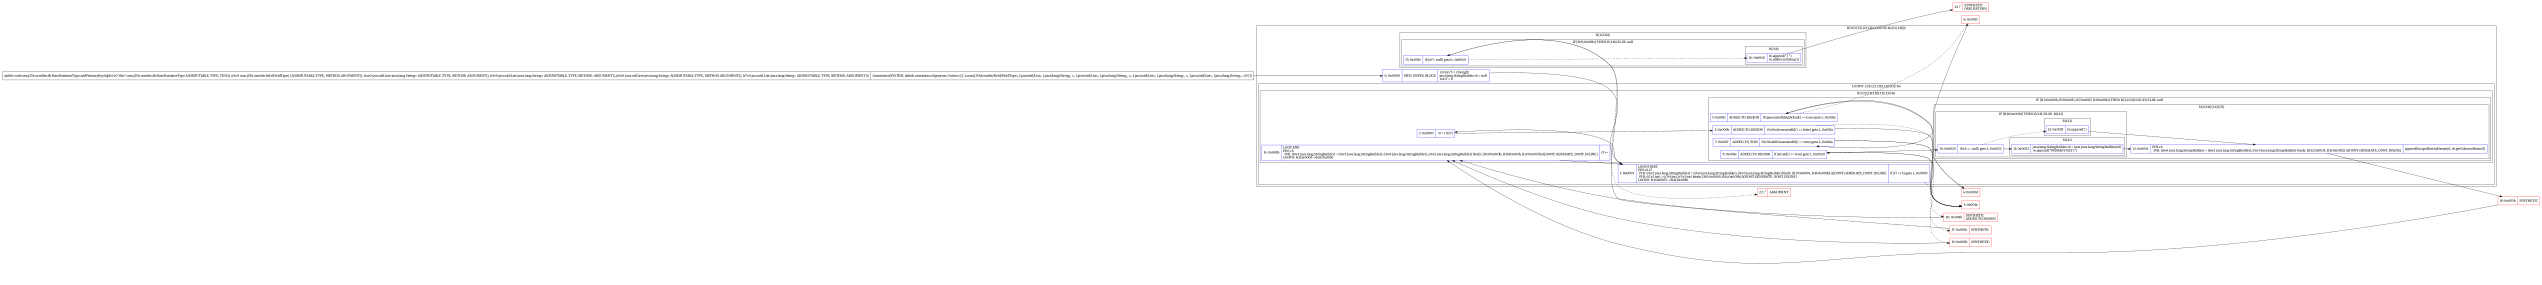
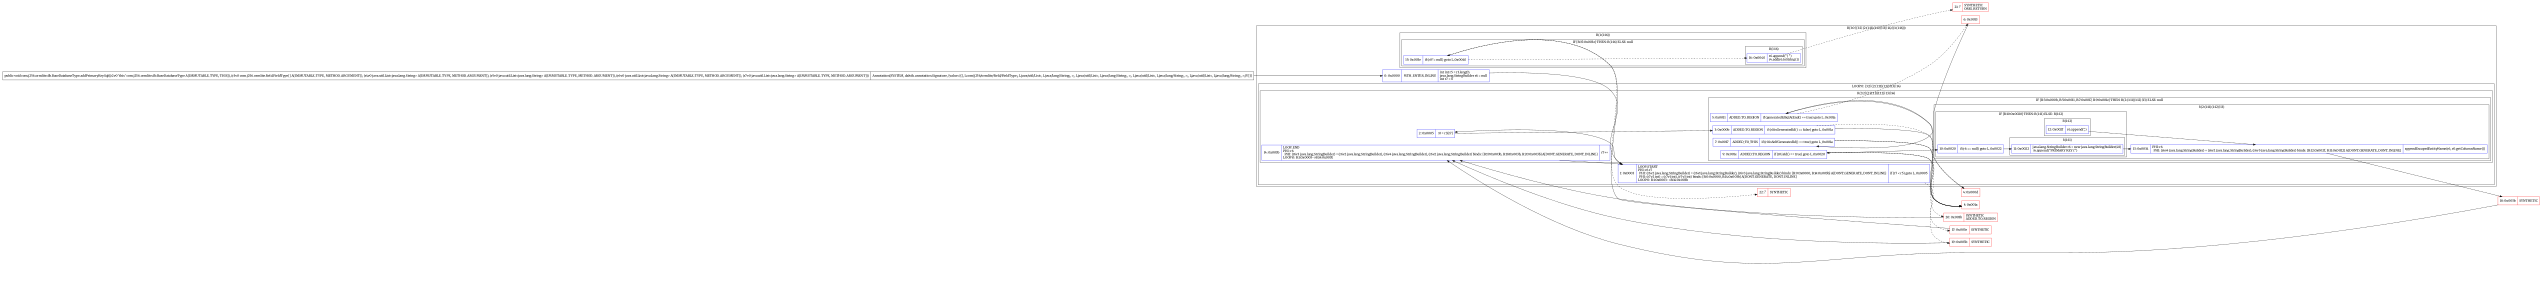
  digraph {
    fontname=Merriweather
    rankdir=LR
    node [color=blue fontname=Merriweather shape=record]
    edge [fontname=Merriweather]
    n1 [label="{11\:\ 0x0022|java.lang.StringBuilder r6 = new java.lang.StringBuilder(48)\lr6.append(\"PRIMARY KEY (\")\l}"]
    n2 [label="{12\:\ 0x002f|r6.append(',')\l}"]
    n3 [label="{10\:\ 0x0020|if (r6 == null) goto L_0x0022\l}"]
    n4 [label="{13\:\ 0x0034|PHI: r6 \l  PHI: (r6v4 java.lang.StringBuilder) = (r6v2 java.lang.StringBuilder), (r6v5 java.lang.StringBuilder) binds: [B:12:0x002f, B:11:0x0022] A[DONT_GENERATE, DONT_INLINE]\l|appendEscapedEntityName(r6, r0.getColumnName())\l}"]
    n5 [label="{3\:\ 0x000b|ADDED_TO_REGION\l|if (r0.isGeneratedId() == false) goto L_0x001a\l}"]
    n6 [label="{5\:\ 0x0011|ADDED_TO_REGION\l|if (generatedIdSqlAtEnd() == true) goto L_0x001a\l}"]
    n7 [label="{7\:\ 0x0017|ADDED_TO_THIS\l|if (r0.isSelfGeneratedId() == true) goto L_0x001a\l}"]
    n8 [label="{9\:\ 0x001e|ADDED_TO_REGION\l|if (r0.isId() == true) goto L_0x0020\l}"]
    n9 [label="{2\:\ 0x0005|r0 = r3[r7]\l}"]
    n10 [label="{14\:\ 0x003b|LOOP_END\lPHI: r6 \l  PHI: (r6v3 java.lang.StringBuilder) = (r6v2 java.lang.StringBuilder), (r6v4 java.lang.StringBuilder), (r6v2 java.lang.StringBuilder) binds: [B:19:0x003b, B:18:0x003b, B:20:0x003b] A[DONT_GENERATE, DONT_INLINE]\lLOOP:0: B:1:0x0003\-\>B:14:0x003b\l|r7++\l}"]
    n11 [label="{1\:\ 0x0003|LOOP_START\lPHI: r6 r7 \l  PHI: (r6v2 java.lang.StringBuilder) = (r6v1 java.lang.StringBuilder), (r6v3 java.lang.StringBuilder) binds: [B:0:0x0000, B:14:0x003b] A[DONT_GENERATE, DONT_INLINE]\l  PHI: (r7v2 int) = (r7v1 int), (r7v3 int) binds: [B:0:0x0000, B:14:0x003b] A[DONT_GENERATE, DONT_INLINE]\lLOOP:0: B:1:0x0003\-\>B:14:0x003b\l|if (r7 \< r5) goto L_0x0005\l}"]
    n12 [label="{16\:\ 0x0040|r6.append(\") \")\lr4.add(r6.toString())\l}"]
-   n13 [label="{15\:\ 0x003e|if (r6 != null) goto L_0x0040\l}"]
-   n14 [label="{0\:\ 0x0000|MTH_ENTER_BLOCK\l|int int r5 = r3.length\ljava.lang.StringBuilder r6 = null\lint r7 = 0\l}"]
+   n13 [label="{15\:\ 0x003e|if (r0 != null) goto L_0x0040\l}"]
+   n14 [label="{0\:\ 0x0000|MTH_ENTER_INLINE\l|int int r5 = r3.length\ljava.lang.StringBuilder r6 = null\lint r7 = 0\l}"]
    n15 [color=red label="{18\:\ 0x003b|SYNTHETIC\l}"]
    n16 [color=red label="{4\:\ 0x000d}"]
    n17 [color=red label="{8\:\ 0x001a}"]
    n18 [color=red label="{6\:\ 0x0013}"]
    n19 [color=red label="{20\:\ 0x003b|SYNTHETIC\lADDED_TO_REGION\l}"]
    n20 [color=red label="{19\:\ 0x003b|SYNTHETIC\l}"]
    n21 [color=red label="{17\:\ 0x003e|SYNTHETIC\l}"]
    n22 [color=red label="{21\:\ ?|SYNTHETIC\lORIG_RETURN\l}"]
-   n23 [color=red label="{22\:\ ?|ARGUMENT\l}"]
+   n23 [color=red label="{22\:\ ?|SYNTHETIC\l}"]
    n24 [label="{public void com.j256.ormlite.db.BaseDatabaseType.addPrimaryKeySql((r2v0 'this' com.j256.ormlite.db.BaseDatabaseType A[IMMUTABLE_TYPE, THIS]), (r3v0 com.j256.ormlite.field.FieldType[] A[IMMUTABLE_TYPE, METHOD_ARGUMENT]), (r4v0 java.util.List\<java.lang.String\> A[IMMUTABLE_TYPE, METHOD_ARGUMENT]), (r5v0 java.util.List\<java.lang.String\> A[IMMUTABLE_TYPE, METHOD_ARGUMENT]), (r6v0 java.util.List\<java.lang.String\> A[IMMUTABLE_TYPE, METHOD_ARGUMENT]), (r7v0 java.util.List\<java.lang.String\> A[IMMUTABLE_TYPE, METHOD_ARGUMENT]))  | Annotation[SYSTEM, dalvik.annotation.Signature, \{value=[([, Lcom\/j256\/ormlite\/field\/FieldType;, Ljava\/util\/List\<, Ljava\/lang\/String;, \>;, Ljava\/util\/List\<, Ljava\/lang\/String;, \>;, Ljava\/util\/List\<, Ljava\/lang\/String;, \>;, Ljava\/util\/List\<, Ljava\/lang\/String;, \>;)V]\}]\l}" color=""]
    subgraph cluster_1 {
      label="R(3:0|(3:2|(2:(1:11)(1:12)|13)|14)|(1:(1:16)))"
      n14
      subgraph cluster_2 {
        label="LOOP:0: (3:2|(2:(1:11)(1:12)|13)|14)"
        n11
        subgraph cluster_3 {
          label="R(3:2|(2:(1:11)(1:12)|13)|14)"
          n9
          n10
          subgraph cluster_4 {
            label="IF [B:3:0x000b, B:5:0x0011, B:7:0x0017, B:9:0x001e] THEN: R(2:(1:11)(1:12)|13) ELSE: null"
            n5
            n6
            n7
            n8
            subgraph cluster_5 {
              label="R(2:(1:11)(1:12)|13)"
              n4
              subgraph cluster_6 {
                label="IF [B:10:0x0020] THEN: R(1:11) ELSE: R(1:12)"
                n3
                subgraph cluster_7 {
                  label="R(1:11)"
                  n1
                }
                subgraph cluster_8 {
                  label="R(1:12)"
                  n2
                }
              }
            }
          }
        }
      }
      subgraph cluster_9 {
        label="R(1:(1:16))"
        subgraph cluster_10 {
          label="IF [B:15:0x003e] THEN: R(1:16) ELSE: null"
          n13
          subgraph cluster_11 {
            label="R(1:16)"
            n12
          }
        }
      }
    }
    n1 -> n4
    n2 -> n4
    n3 -> n1
-   n3 -> n2 [style=dashed]
    n4 -> n15
    n5 -> n16 [style=dashed]
    n5 -> n17
    n6 -> n17
    n6 -> n18 [style=dashed]
    n7 -> n17
    n7 -> n19 [style=dashed]
    n8 -> n3
    n8 -> n20 [style=dashed]
    n9 -> n5
    n10 -> n11
    n11 -> n9
    n11 -> n21 [style=dashed]
-   n12 -> n22
+   n12 -> n22 [style=dashed]
    n13 -> n12 [style=dashed]
    n13 -> n23 [style=dashed]
    n14 -> n11
    n15 -> n10
    n16 -> n6
    n17 -> n8
    n18 -> n7
    n19 -> n10
    n20 -> n10
    n21 -> n13
    n24 -> n14
  }
